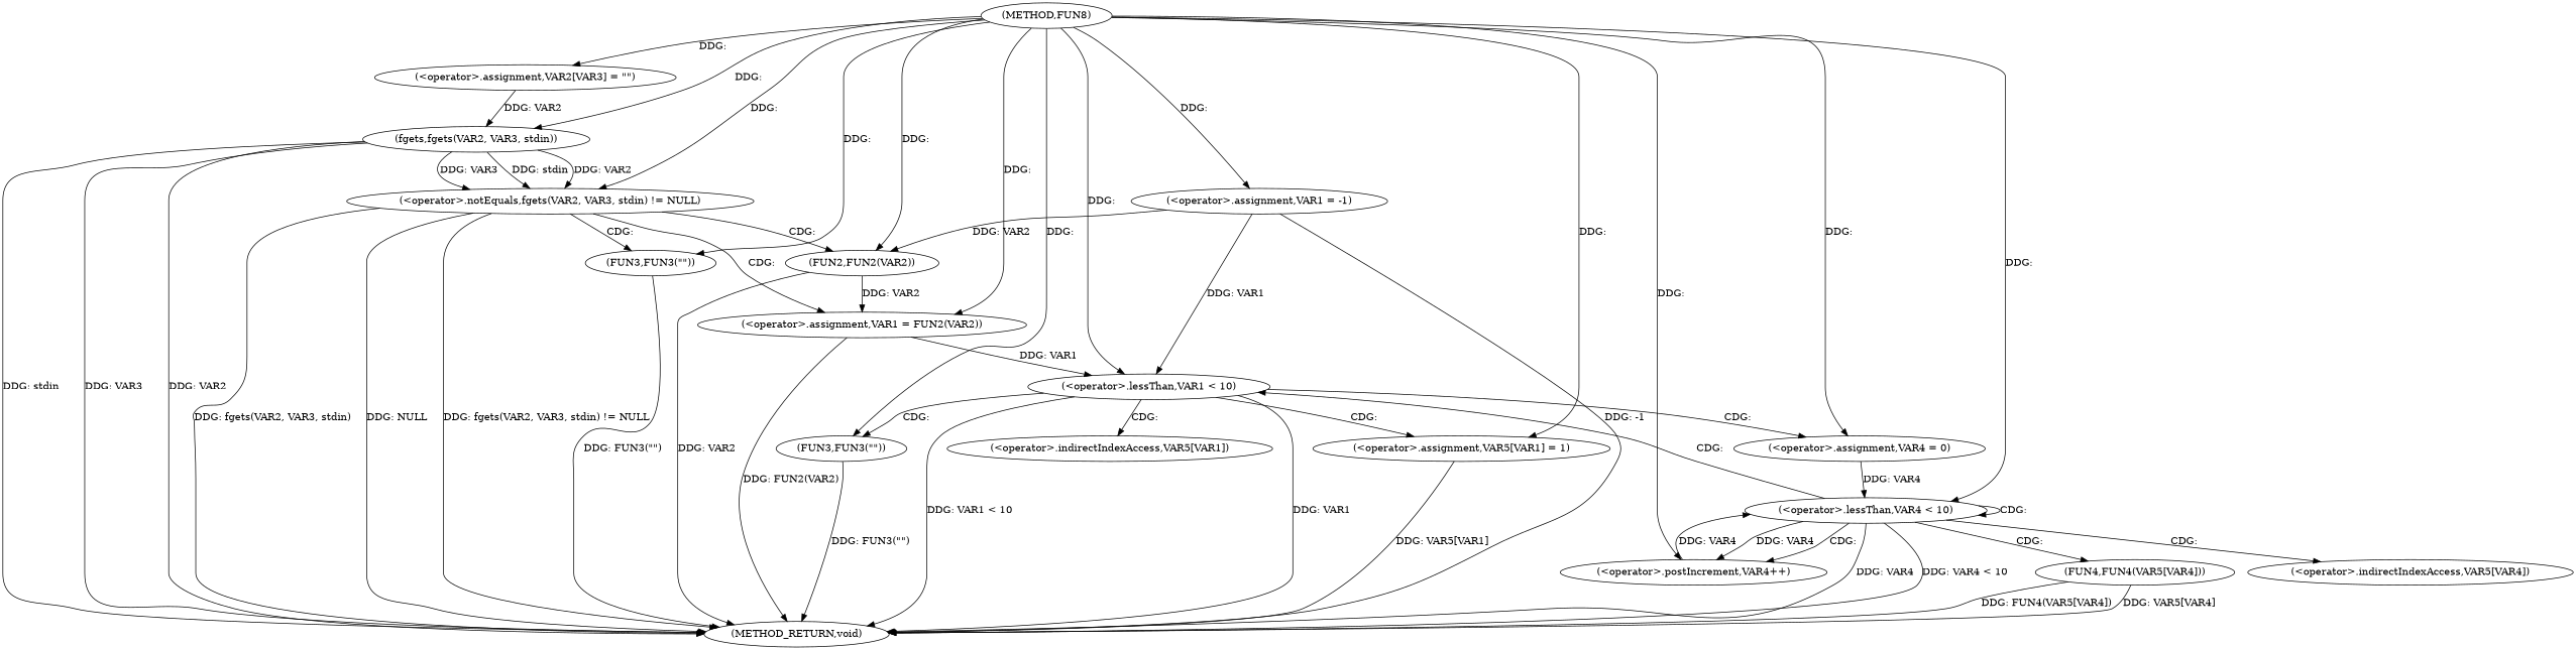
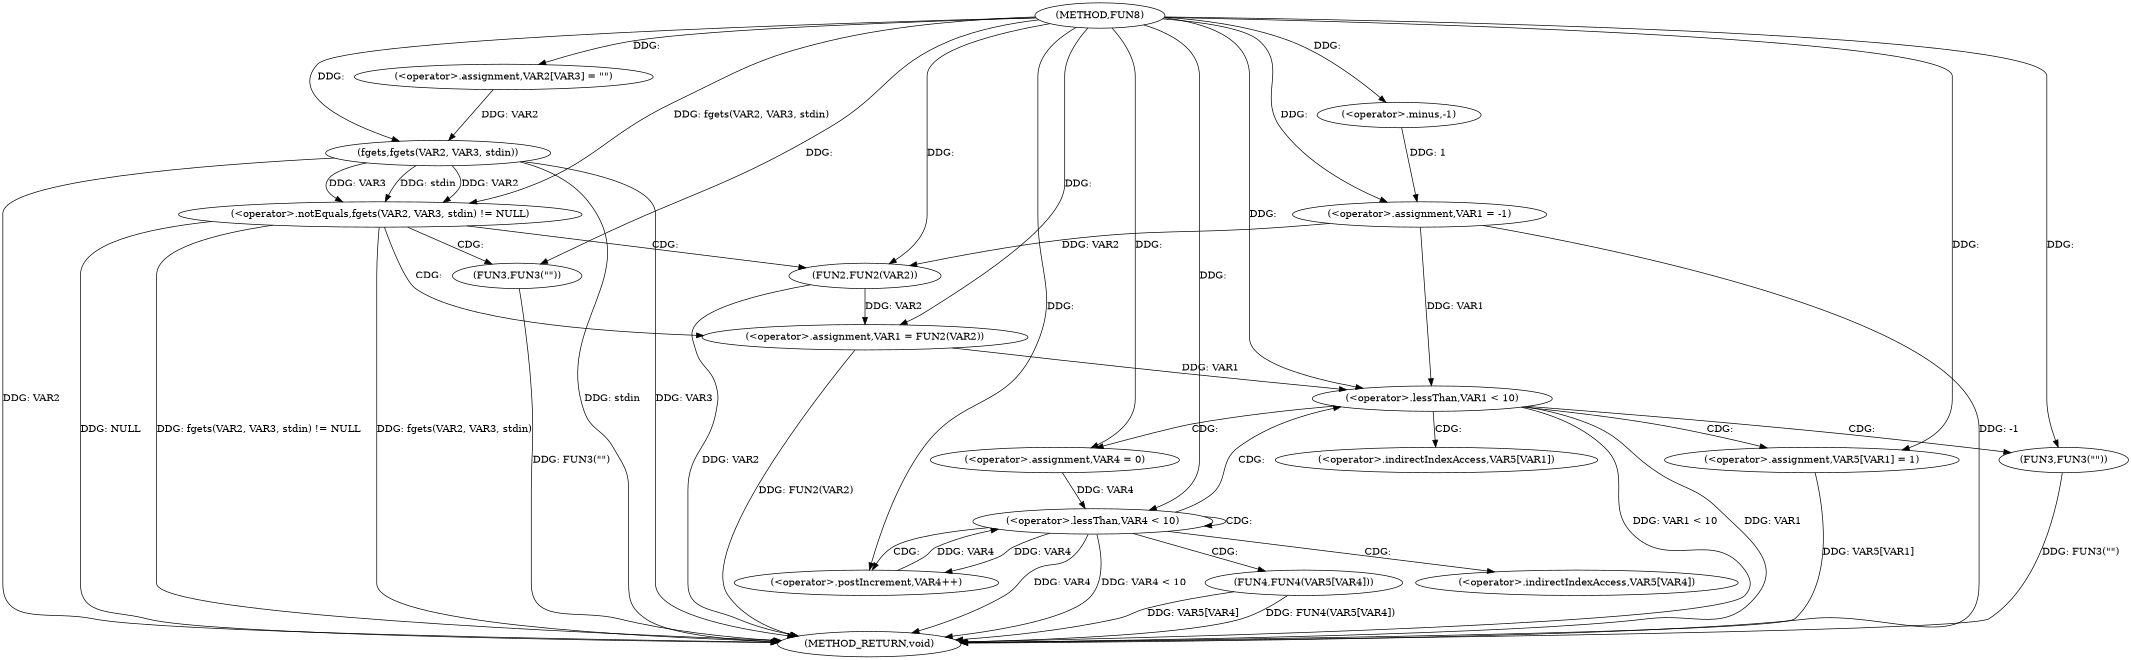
  digraph {
    n1 [label="(METHOD,FUN8)"]
    n2 [label="(<operator>.assignment,VAR1 = -1)"]
+   n3 [label="(<operator>.minus,-1)"]
    n4 [label="(<operator>.assignment,VAR2[VAR3] = \"\")"]
    n5 [label="(<operator>.notEquals,fgets(VAR2, VAR3, stdin) != NULL)"]
    n6 [label="(fgets,fgets(VAR2, VAR3, stdin))"]
    n7 [label="(<operator>.assignment,VAR1 = FUN2(VAR2))"]
    n8 [label="(FUN2,FUN2(VAR2))"]
    n9 [label="(FUN3,FUN3(\"\"))"]
    n10 [label="(<operator>.lessThan,VAR1 < 10)"]
    n11 [label="(<operator>.assignment,VAR5[VAR1] = 1)"]
    n12 [label="(<operator>.assignment,VAR4 = 0)"]
    n13 [label="(<operator>.lessThan,VAR4 < 10)"]
    n14 [label="(<operator>.postIncrement,VAR4++)"]
    n15 [label="(FUN3,FUN3(\"\"))"]
    n16 [label="(METHOD_RETURN,void)"]
    n17 [label="(<operator>.indirectIndexAccess,VAR5[VAR1])"]
    n18 [label="(FUN4,FUN4(VAR5[VAR4]))"]
    n19 [label="(<operator>.indirectIndexAccess,VAR5[VAR4])"]
    n1 -> n2 [label="DDG: "]
+   n1 -> n3 [label="DDG: "]
    n1 -> n4 [label="DDG: "]
-   n1 -> n5 [label="DDG: "]
+   n1 -> n5 [label="DDG: fgets(VAR2, VAR3, stdin)"]
    n1 -> n6 [label="DDG: "]
    n1 -> n7 [label="DDG: "]
    n1 -> n8 [label="DDG: "]
    n1 -> n9 [label="DDG: "]
    n1 -> n10 [label="DDG: "]
    n1 -> n11 [label="DDG: "]
    n1 -> n12 [label="DDG: "]
    n1 -> n13 [label="DDG: "]
    n1 -> n14 [label="DDG: "]
    n1 -> n15 [label="DDG: "]
    n2 -> n8 [label="DDG: VAR2"]
    n2 -> n10 [label="DDG: VAR1"]
    n2 -> n16 [label="DDG: -1"]
+   n3 -> n2 [label="DDG: 1"]
    n4 -> n6 [label="DDG: VAR2"]
    n5 -> n7 [label="CDG: "]
    n5 -> n8 [label="CDG: "]
    n5 -> n9 [label="CDG: "]
    n5 -> n16 [label="DDG: fgets(VAR2, VAR3, stdin)"]
    n5 -> n16 [label="DDG: NULL"]
    n5 -> n16 [label="DDG: fgets(VAR2, VAR3, stdin) != NULL"]
    n6 -> n5 [label="DDG: VAR2"]
    n6 -> n5 [label="DDG: VAR3"]
    n6 -> n5 [label="DDG: stdin"]
    n6 -> n16 [label="DDG: VAR2"]
    n6 -> n16 [label="DDG: stdin"]
    n6 -> n16 [label="DDG: VAR3"]
    n7 -> n10 [label="DDG: VAR1"]
    n7 -> n16 [label="DDG: FUN2(VAR2)"]
    n8 -> n7 [label="DDG: VAR2"]
    n8 -> n16 [label="DDG: VAR2"]
    n9 -> n16 [label="DDG: FUN3(\"\")"]
    n10 -> n11 [label="CDG: "]
    n10 -> n12 [label="CDG: "]
    n10 -> n15 [label="CDG: "]
    n10 -> n16 [label="DDG: VAR1 < 10"]
    n10 -> n16 [label="DDG: VAR1"]
    n10 -> n17 [label="CDG: "]
    n11 -> n16 [label="DDG: VAR5[VAR1]"]
    n12 -> n13 [label="DDG: VAR4"]
    n13 -> n10 [label="CDG: "]
    n13 -> n13 [label="CDG: "]
    n13 -> n14 [label="DDG: VAR4"]
    n13 -> n14 [label="CDG: "]
    n13 -> n16 [label="DDG: VAR4"]
    n13 -> n16 [label="DDG: VAR4 < 10"]
    n13 -> n18 [label="CDG: "]
    n13 -> n19 [label="CDG: "]
    n14 -> n13 [label="DDG: VAR4"]
    n15 -> n16 [label="DDG: FUN3(\"\")"]
    n18 -> n16 [label="DDG: FUN4(VAR5[VAR4])"]
    n18 -> n16 [label="DDG: VAR5[VAR4]"]
  }
